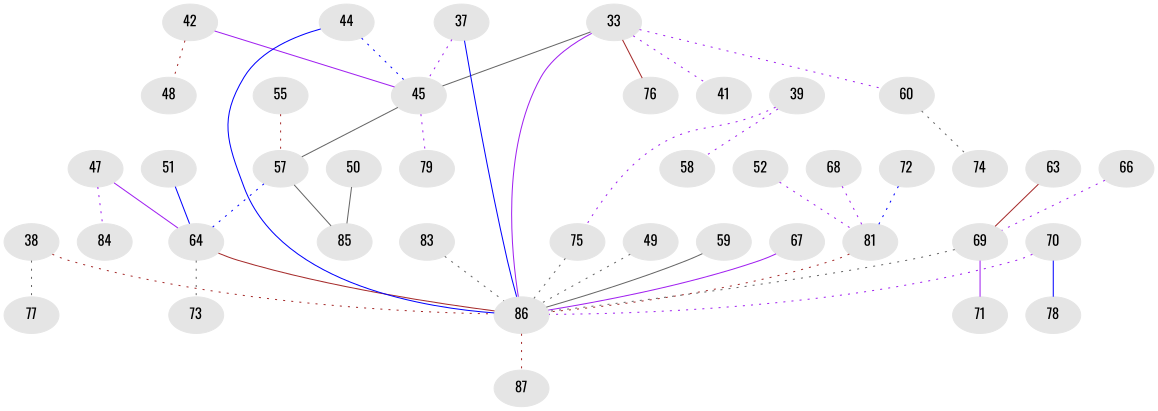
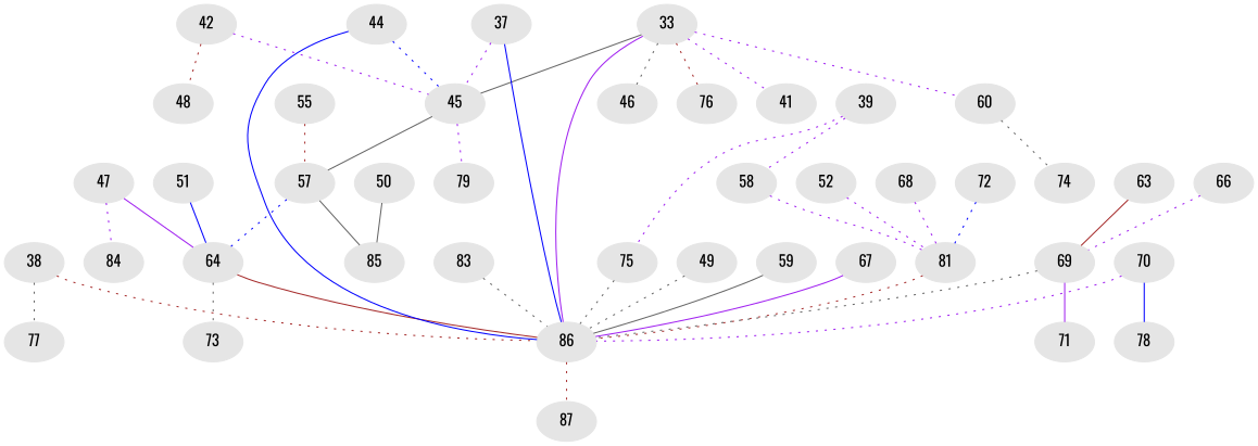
  graph {
    fontname=Oswald
    node [color=gray90 fontname=Oswald style=filled]
    edge [color=purple fontname=Oswald style=dotted]
    33 [super="+3+8+27+29"]
    41
    45 [super="+40+36+22+15+28+34"]
+   46
    60
    76
    86 [super="+35+43+65+82"]
    57 [super="+31+21"]
    79
    74
    87
    37 [super="+24"]
    38
    77
    64 [super="+13+32"]
    85
    39
    58
    75
    81 [super="+18+23+56"]
    42
    48
    44 [super="+26"]
    73
    47
    84
    49
    50
    51
    52
    55
    59
    69 [super="+12+53+62"]
    71
    63
    66
    67
    68
    70
    78
    72
    83
    33 -- 41
    33 -- 45 [color=gray40 style=solid]
+   33 -- 46 [color=gray40]
    33 -- 60
-   33 -- 76 [color=brown style=solid]
+   33 -- 76 [color=brown]
    33 -- 86 [style=solid]
    45 -- 57 [color=gray40 style=solid]
    45 -- 79
    60 -- 74 [color=gray40]
    86 -- 87 [color=brown]
    57 -- 64 [color=blue weight=2]
    57 -- 85 [color=gray40 style=solid]
    37 -- 45
    37 -- 86 [color=blue style=solid]
    38 -- 86 [color=brown]
    38 -- 77 [color=gray40]
    64 -- 86 [color=brown style=solid weight=3]
    64 -- 73 [color=gray40]
    39 -- 58
    39 -- 75
+   58 -- 81
    75 -- 86 [color=gray40]
    81 -- 86 [color=brown]
-   42 -- 45 [style=solid]
+   42 -- 45
    42 -- 48 [color=brown]
    44 -- 45 [color=blue]
    44 -- 86 [color=blue style=solid]
    47 -- 64 [style=solid]
    47 -- 84
    49 -- 86 [color=gray40]
    50 -- 85 [color=gray40 style=solid]
    51 -- 64 [color=blue style=solid]
    52 -- 81
    55 -- 57 [color=brown]
    59 -- 86 [color=gray40 style=solid]
    69 -- 86 [color=gray40]
    69 -- 71 [style=solid]
    63 -- 69 [color=brown style=solid]
    66 -- 69
    67 -- 86 [style=solid]
    68 -- 81
    70 -- 86
    70 -- 78 [color=blue style=solid]
    72 -- 81 [color=blue]
    83 -- 86 [color=gray40]
  }
